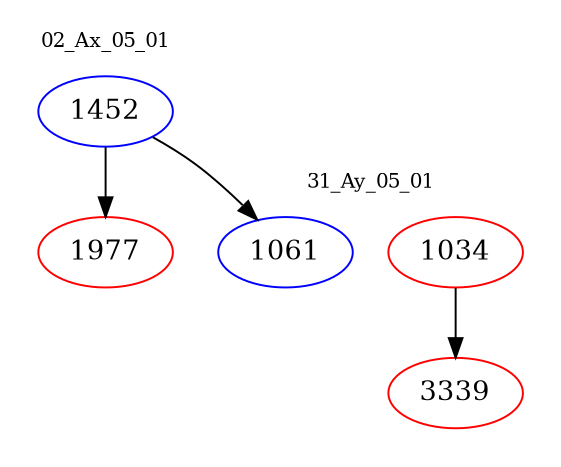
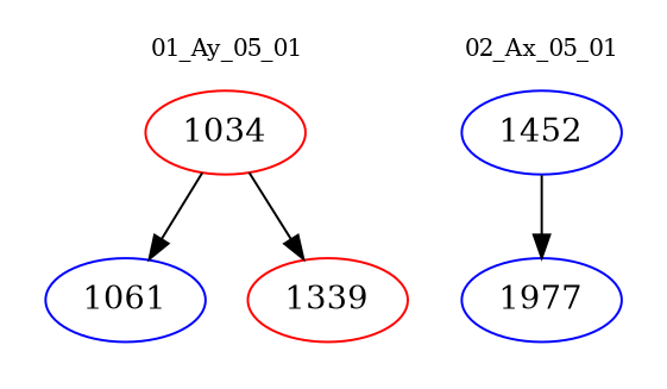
  digraph {
    node [color=red]
    edge [color=black]
    n1 [label=1034]
    n2 [color=blue label=1061]
-   n3 [label=3339]
+   n3 [label=1339]
    n4 [color=blue label=1452]
-   n5 [label=1977]
+   n5 [color=blue label=1977]
    subgraph cluster_1 {
      color=white
      fontsize=10
-     label="31_Ay_05_01"
+     label="01_Ay_05_01"
      n1
      n2
      n3
    }
    subgraph cluster_2 {
      color=white
      fontsize=10
      label="02_Ax_05_01"
      n4
      n5
    }
-   n4 -> n2
+   n1 -> n2
    n1 -> n3
    n4 -> n5
  }
